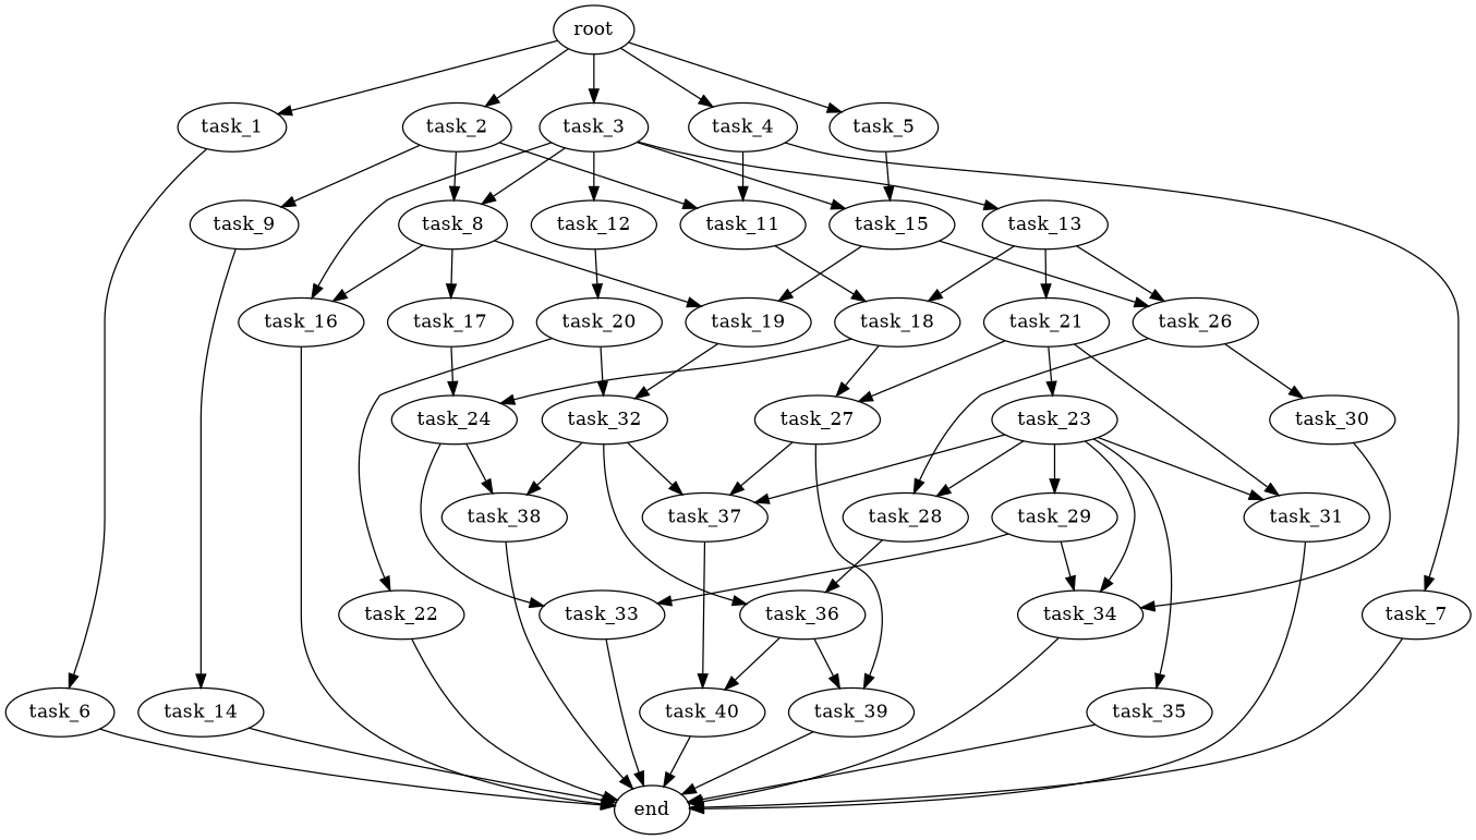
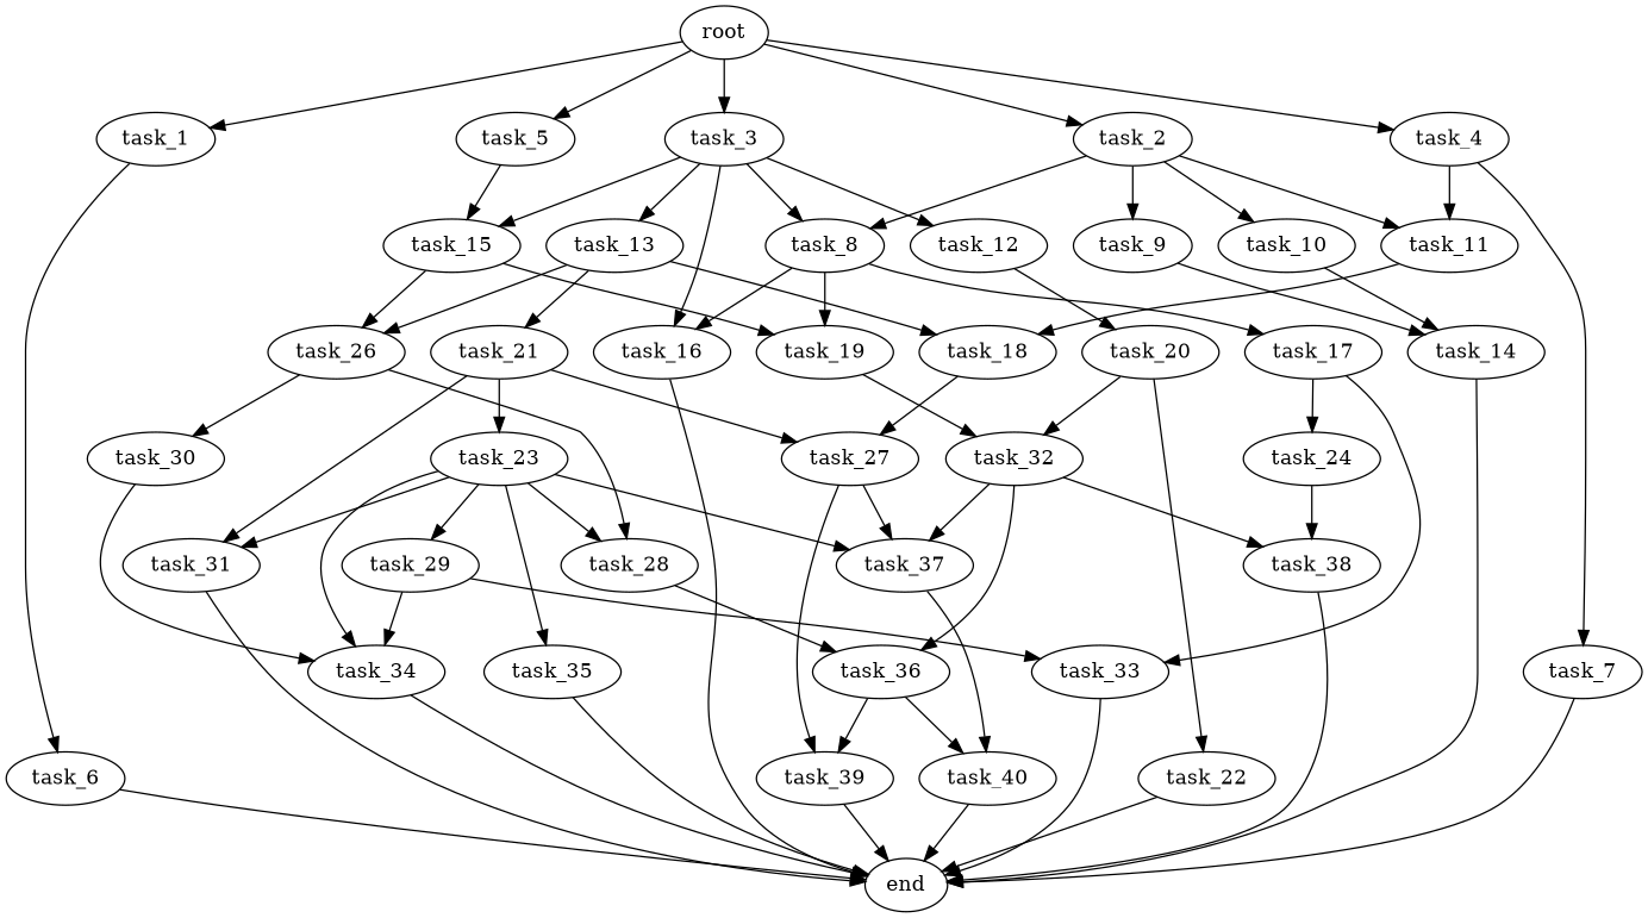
  digraph {
    root
    task_1
    task_2
    task_3
    task_4
    task_5
    task_6
    task_8
    task_9
+   task_10
    task_11
    task_12
    task_13
    task_15
    task_16
    task_7
    end
    task_17
    task_19
    task_14
    task_18
    task_20
    task_21
    task_26
    task_24
    task_32
    task_27
    task_22
    task_23
    task_31
    task_28
    task_30
    task_33
    task_38
    task_37
    task_39
    task_36
    task_29
    task_34
    task_35
    task_40
    root -> task_1
    root -> task_2
    root -> task_3
    root -> task_4
    root -> task_5
    task_1 -> task_6
    task_2 -> task_8
    task_2 -> task_9
+   task_2 -> task_10
    task_2 -> task_11
    task_3 -> task_8
    task_3 -> task_12
    task_3 -> task_13
    task_3 -> task_15
    task_3 -> task_16
    task_4 -> task_11
    task_4 -> task_7
    task_5 -> task_15
    task_6 -> end
    task_8 -> task_16
    task_8 -> task_17
    task_8 -> task_19
    task_9 -> task_14
+   task_10 -> task_14
    task_11 -> task_18
    task_12 -> task_20
    task_13 -> task_18
    task_13 -> task_21
    task_13 -> task_26
    task_15 -> task_19
    task_15 -> task_26
    task_16 -> end
    task_7 -> end
    task_17 -> task_24
    task_19 -> task_32
    task_14 -> end
-   task_18 -> task_24
    task_18 -> task_27
    task_20 -> task_32
    task_20 -> task_22
    task_21 -> task_27
    task_21 -> task_23
    task_21 -> task_31
    task_26 -> task_28
    task_26 -> task_30
-   task_24 -> task_33
+   task_17 -> task_33
    task_24 -> task_38
    task_32 -> task_38
    task_32 -> task_37
    task_32 -> task_36
    task_27 -> task_37
    task_27 -> task_39
    task_22 -> end
    task_23 -> task_31
    task_23 -> task_28
    task_23 -> task_37
    task_23 -> task_29
    task_23 -> task_34
    task_23 -> task_35
    task_31 -> end
    task_28 -> task_36
    task_30 -> task_34
    task_33 -> end
    task_38 -> end
    task_37 -> task_40
    task_39 -> end
    task_36 -> task_39
    task_36 -> task_40
    task_29 -> task_33
    task_29 -> task_34
    task_34 -> end
    task_35 -> end
    task_40 -> end
  }
